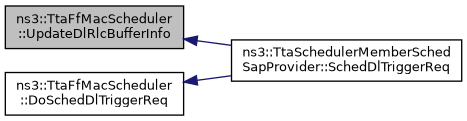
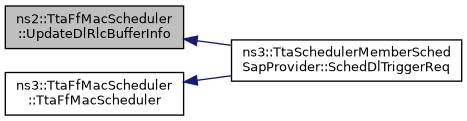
  digraph {
    rankdir=LR
    node [color=black fillcolor=white fontname=Helvetica fontsize=10 shape=record style=filled]
    edge [color=midnightblue dir=back fontname=Helvetica fontsize=10 labelfontname=Helvetica labelfontsize=10 style=solid]
-   n1 [fillcolor=grey75 fontcolor=black height=0.2 label="ns3::TtaFfMacScheduler\l::UpdateDlRlcBufferInfo" width=0.4]
+   n1 [fillcolor=grey75 fontcolor=black height=0.2 label="ns2::TtaFfMacScheduler\l::UpdateDlRlcBufferInfo" width=0.4]
    n2 [height=0.2 label="ns3::TtaSchedulerMemberSched\lSapProvider::SchedDlTriggerReq" width=0.4]
-   n3 [height=0.2 label="ns3::TtaFfMacScheduler\l::DoSchedDlTriggerReq" width=0.4]
+   n3 [height=0.2 label="ns3::TtaFfMacScheduler\l::TtaFfMacScheduler" width=0.4]
    n1 -> n2
    n3 -> n2
  }
